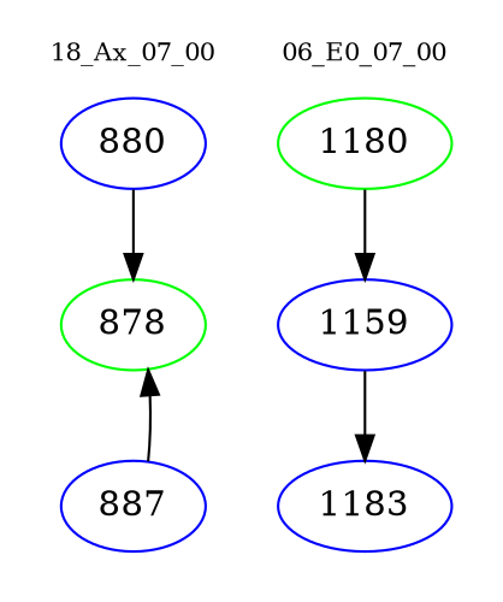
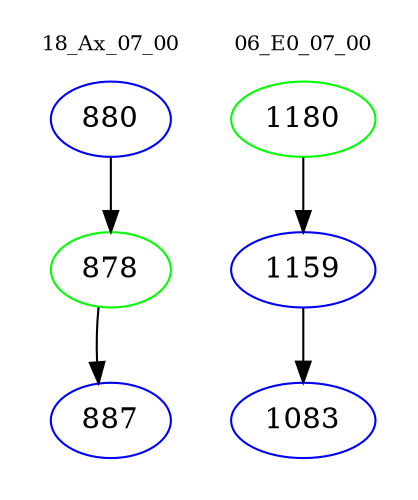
  digraph {
    node [color=blue]
    edge [color=black]
    n1 [label=880]
    n2 [color=green label=878]
    n3 [label=887]
    n4 [color=green label=1180]
    n5 [label=1159]
-   n6 [label=1183]
+   n6 [label=1083]
    subgraph cluster_1 {
      color=white
      fontsize=10
      label="18_Ax_07_00"
      n1
      n2
      n3
    }
    subgraph cluster_2 {
      color=white
      fontsize=10
      label="06_E0_07_00"
      n4
      n5
      n6
    }
    n1 -> n2
-   n3 -> n2
+   n2 -> n3
    n4 -> n5
    n5 -> n6
  }
